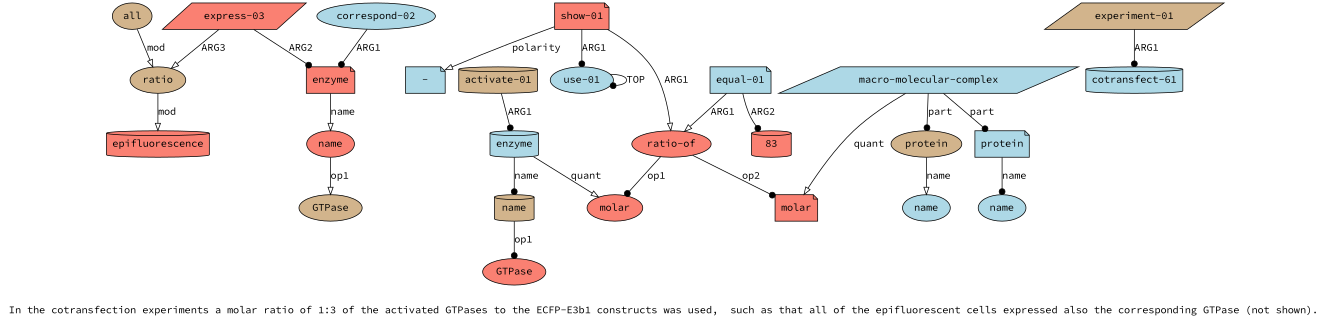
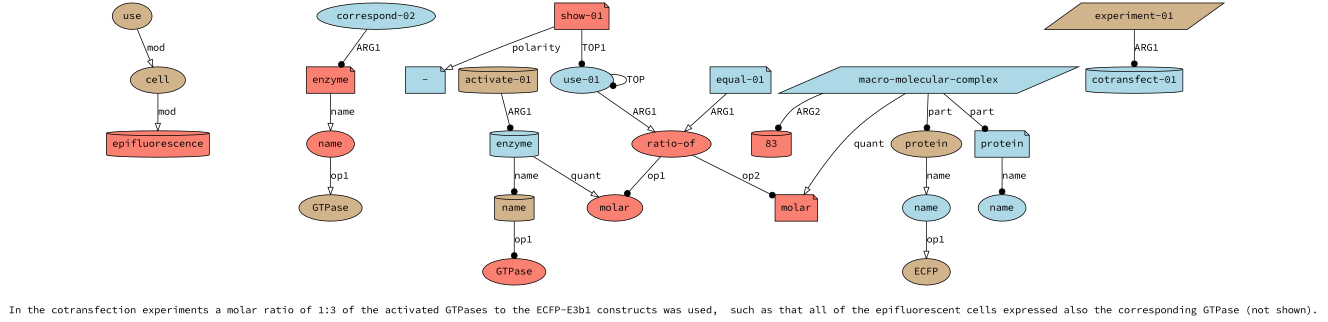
  digraph {
    fontname="Source Code Pro"
    label="In the cotransfection experiments a molar ratio of 1:3 of the activated GTPases to the ECFP-E3b1 constructs was used,  such as that all of the epifluorescent cells expressed also the corresponding GTPase (not shown)."
    node [color=black fillcolor=salmon fontname="Source Code Pro" gold_ind=-1 gold_label=name shape=ellipse style=filled test_ind=-1 test_label=name]
    edge [arrowhead=dot color=black fontname="Source Code Pro" gold_label=ARG1 test_label=ARG1]
-   n1 [fillcolor=tan gold_ind=20 gold_label=cell label=ratio test_ind=20 test_label=cell]
+   n1 [fillcolor=tan gold_ind=20 gold_label=cell label=cell test_ind=20 test_label=cell]
    n2 [gold_ind=22 gold_label=epifluorescence label=epifluorescence shape=cylinder test_ind=22 test_label=epifluorescence]
-   n3 [fillcolor=tan gold_ind=21 gold_label=all label=all test_ind=21 test_label=all]
+   n3 [fillcolor=tan gold_ind=21 gold_label=all label=use test_ind=21 test_label=all]
    n4 [gold_ind=24 gold_label="show-01" label="show-01" shape=note test_ind=24 test_label="show-01"]
    n5 [fillcolor=lightblue gold_label="-" label="-" shape=note test_label="-"]
    n6 [fillcolor=lightblue gold_ind=0 gold_label="use-01" label="use-01" test_ind=0 test_label="use-01"]
    n7 [gold_ind=3 gold_label="ratio-of" label="ratio-of" test_ind=3 test_label="ratio-of"]
    n8 [gold_ind=4 gold_label=molar label=molar test_ind=4 test_label=molar]
    n9 [gold_ind=8 gold_label=molar label=molar shape=note test_ind=8 test_label=molar]
    n10 [fillcolor=tan gold_ind=1 gold_label="experiment-01" label="experiment-01" shape=parallelogram test_ind=1 test_label="experiment-01"]
-   n11 [fillcolor=lightblue gold_ind=2 gold_label="cotransfect-01" label="cotransfect-61" shape=cylinder test_ind=2 test_label="cotransfect-01"]
+   n11 [fillcolor=lightblue gold_ind=2 gold_label="cotransfect-01" label="cotransfect-01" shape=cylinder test_ind=2 test_label="cotransfect-01"]
    n12 [fillcolor=tan gold_label=GTPase label=GTPase test_label=GTPase]
    n13 [gold_label=GTPase label=GTPase test_label=GTPase]
-   n14 [gold_ind=16 gold_label="express-03" label="express-03" shape=parallelogram test_ind=16 test_label="express-03"]
    n15 [gold_ind=17 gold_label=enzyme label=enzyme shape=note test_ind=17 test_label=enzyme]
    n16 [gold_ind=18 label=name test_ind=18]
    n17 [fillcolor=lightblue gold_ind=14 gold_label="equal-01" label="equal-01" shape=note test_ind=14 test_label="equal-01"]
    n18 [gold_label=13 label=83 shape=cylinder test_label=13]
    n19 [fillcolor=lightblue gold_ind=11 label=name test_ind=11]
+   n20 [fillcolor=tan gold_label=ECFP label=ECFP test_label=ECFP]
    n21 [fillcolor=tan gold_ind=10 gold_label=protein label=protein test_ind=10 test_label=protein]
    n22 [fillcolor=lightblue gold_ind=13 label=name test_ind=13]
    n23 [fillcolor=lightblue gold_ind=12 gold_label=protein label=protein shape=note test_ind=12 test_label=protein]
    n24 [fillcolor=lightblue gold_ind=19 gold_label="correspond-02" label="correspond-02" test_ind=19 test_label="correspond-02"]
    n25 [fillcolor=lightblue gold_ind=5 gold_label=enzyme label=enzyme shape=cylinder test_ind=5 test_label=enzyme]
    n26 [fillcolor=tan gold_ind=6 label=name shape=cylinder test_ind=6]
    n27 [fillcolor=tan gold_ind=7 gold_label="activate-01" label="activate-01" shape=cylinder test_ind=7 test_label="activate-01"]
    n28 [fillcolor=lightblue gold_ind=9 gold_label="macro-molecular-complex" label="macro-molecular-complex" shape=parallelogram test_ind=9 test_label="macro-molecular-complex"]
    n1 -> n2 [arrowhead=onormal gold_label=mod label=mod test_label=mod]
    n3 -> n1 [arrowhead=onormal gold_label=mod label=mod test_label=mod]
    n4 -> n5 [arrowhead=onormal gold_label=polarity label=polarity test_label=polarity]
-   n4 -> n6 [label=ARG1]
+   n4 -> n6 [label=TOP1]
    n6 -> n6 [gold_label=TOP label=TOP test_label=TOP]
-   n4 -> n7 [arrowhead=onormal label=ARG1]
+   n6 -> n7 [arrowhead=onormal label=ARG1]
    n7 -> n8 [gold_label=op1 label=op1 test_label=op1]
    n7 -> n9 [gold_label=op2 label=op2 test_label=op2]
    n10 -> n11 [label=ARG1]
-   n14 -> n1 [arrowhead=onormal gold_label=ARG3 label=ARG3 test_label=ARG3]
-   n14 -> n15 [gold_label=ARG2 label=ARG2 test_label=ARG2]
    n15 -> n16 [arrowhead=onormal gold_label=name label=name test_label=name]
    n16 -> n12 [arrowhead=onormal gold_label=op1 label=op1 test_label=op1]
    n17 -> n7 [arrowhead=onormal label=ARG1]
-   n17 -> n18 [gold_label=ARG2 label=ARG2 test_label=ARG2]
+   n28 -> n18 [gold_label=ARG2 label=ARG2 test_label=ARG2]
+   n19 -> n20 [arrowhead=onormal gold_label=op1 label=op1 test_label=op1]
    n21 -> n19 [arrowhead=onormal gold_label=name label=name test_label=name]
    n23 -> n22 [gold_label=name label=name test_label=name]
    n24 -> n15 [label=ARG1]
    n25 -> n8 [arrowhead=onormal gold_label=quant label=quant test_label=quant]
    n25 -> n26 [gold_label=name label=name test_label=name]
    n26 -> n13 [gold_label=op1 label=op1 test_label=op1]
    n27 -> n25 [label=ARG1]
    n28 -> n9 [arrowhead=onormal gold_label=quant label=quant test_label=quant]
    n28 -> n21 [gold_label=part label=part test_label=part]
    n28 -> n23 [gold_label=part label=part test_label=part]
  }
